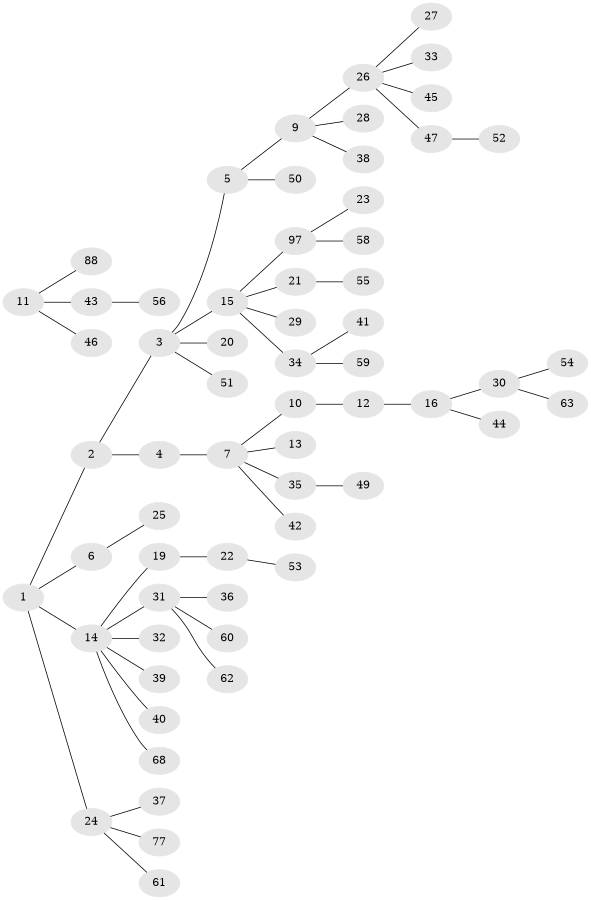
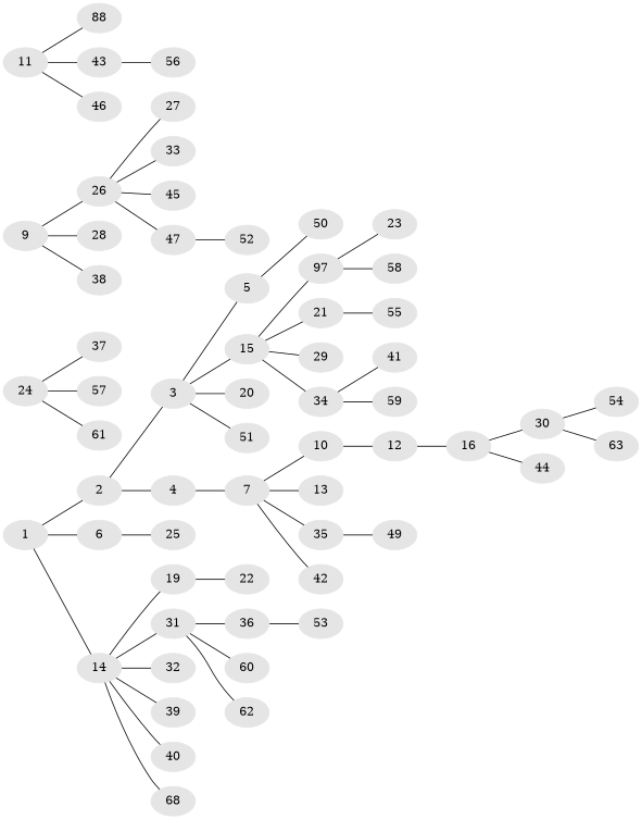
  graph {
    rankdir=LR
    node [color=gray90 style=filled]
    1
    2
    6
    14
    24
    3
    4
    25
    19
    31
    32
    39
    40
    n14 [label=68]
    37
-   57 [label=77]
+   57
    61
    5
    15
    20
    51
    7
    9
    50
    n25 [label=97]
    21
    29
    34
    10
    13
    35
    42
    26
    28
    38
    12
    49
    n38 [label=88]
    11
    43
    46
    27
    33
    45
    47
    16
    56
    30
    44
    22
    36
    60
    62
    23
    58
    55
    41
    59
    54
    63
    52
    53
    1 -- 2
    1 -- 6
    1 -- 14
-   1 -- 24
    2 -- 3
    2 -- 4
    6 -- 25
    14 -- 19
    14 -- 31
    14 -- 32
    14 -- 39
    14 -- 40
    14 -- n14
    24 -- 37
    24 -- 57
    24 -- 61
    3 -- 5
    3 -- 15
    3 -- 20
    3 -- 51
    4 -- 7
    19 -- 22
    31 -- 36
    31 -- 60
    31 -- 62
-   5 -- 9
    5 -- 50
    15 -- n25
    15 -- 21
    15 -- 29
    15 -- 34
    7 -- 10
    7 -- 13
    7 -- 35
    7 -- 42
    9 -- 26
    9 -- 28
    9 -- 38
    n25 -- 23
    n25 -- 58
    21 -- 55
    34 -- 41
    34 -- 59
    10 -- 12
    35 -- 49
    26 -- 27
    26 -- 33
    26 -- 45
    26 -- 47
    12 -- 16
    11 -- n38
    11 -- 43
    11 -- 46
    43 -- 56
    47 -- 52
    16 -- 30
    16 -- 44
    30 -- 54
    30 -- 63
-   22 -- 53
+   36 -- 53
  }
